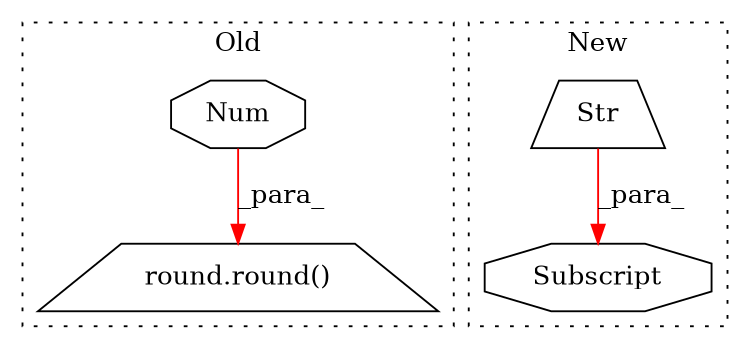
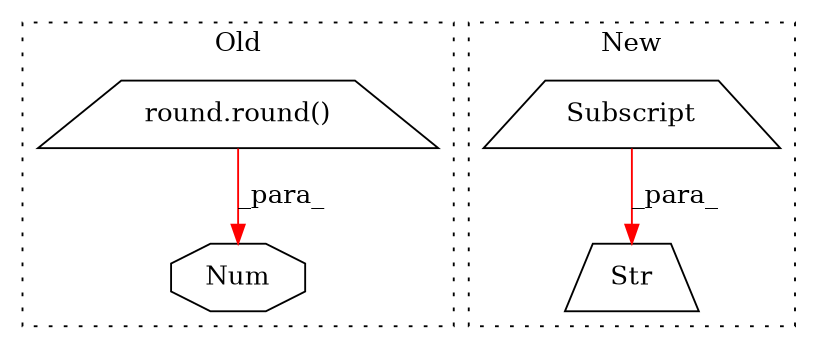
  digraph {
    node [shape=trapezium]
    edge [color=red]
    n1 [a=75 l="6,1" label="round.round()" s="758,795"]
    n2 [a=76 l=1 label=Num s=794 shape=octagon]
-   n3 [a=63 l="13,0" label=Subscript s="1095,0" shape=octagon]
+   n3 [a=63 l="13,0" label=Subscript s="1095,0"]
    n4 [a=66 l=8 label=Str s=1099]
    subgraph cluster_1 {
      label=Old
      style=dotted
      n1
      n2
    }
    subgraph cluster_2 {
      label=New
      style=dotted
      n3
      n4
    }
-   n2 -> n1 [label=_para_]
-   n4 -> n3 [label=_para_]
+   n1 -> n2 [label=_para_]
+   n3 -> n4 [label=_para_]
  }
